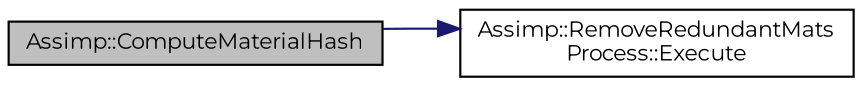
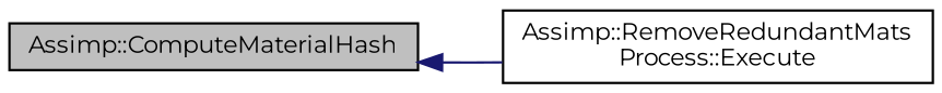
  digraph {
    rankdir=LR
    fontname=Montserrat
    node [color=black fontname=Montserrat fontsize=10 shape=record style=filled]
    n1 [fillcolor=grey75 fontcolor=black height=0.2 label="Assimp::ComputeMaterialHash" width=0.4]
    n2 [fillcolor=white height=0.2 label="Assimp::RemoveRedundantMats\lProcess::Execute" width=0.4]
-   n2 -> n1 [color=midnightblue dir=back fontname=Montserrat fontsize=10 labelfontname=Helvetica labelfontsize=10 style=solid]
+   n1 -> n2 [color=midnightblue dir=back fontname=Montserrat fontsize=10 labelfontname=Helvetica labelfontsize=10 style=solid]
  }
